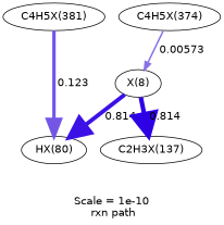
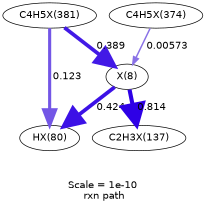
  digraph {
    fontname=Helvetica
    label="Scale = 1e-10\l rxn path"
    node [fontname=Helvetica]
    edge [fontname=Helvetica]
    n1 [label="X(8)"]
    n2 [label="HX(80)"]
    n3 [label="C2H3X(137)"]
    n4 [label="C4H5X(381)"]
    n5 [label="C4H5X(374)"]
-   n1 -> n2 [arrowsize=2.68 color="0.7, 0.924, 0.9" label=" 0.814" style="setlinewidth(5.35)"]
+   n1 -> n2 [arrowsize=2.68 color="0.7, 0.924, 0.9" label=" 0.424" style="setlinewidth(5.35)"]
    n1 -> n3 [arrowsize=2.92 color="0.7, 1.31, 0.9" label=" 0.814" style="setlinewidth(5.85)"]
+   n4 -> n1 [arrowsize=2.64 color="0.7, 0.889, 0.9" label=" 0.389" style="setlinewidth(5.29)"]
    n4 -> n2 [arrowsize=2.21 color="0.7, 0.623, 0.9" label=" 0.123" style="setlinewidth(4.42)"]
    n5 -> n1 [arrowsize=1.05 color="0.7, 0.506, 0.9" label=" 0.00573" style="setlinewidth(2.1)"]
  }
